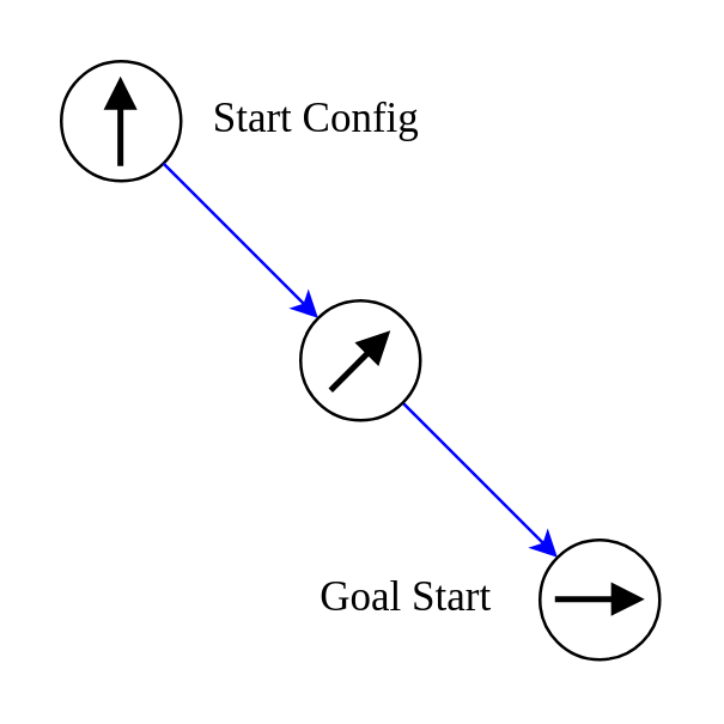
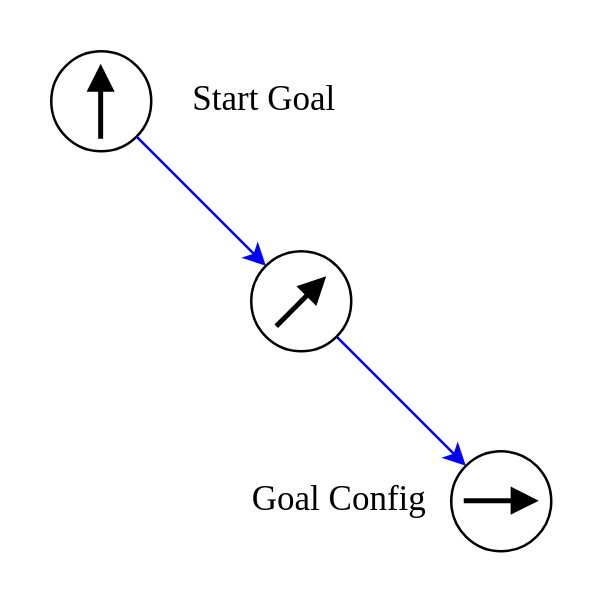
  <mxCell id="0" />
  <mxCell id="1" parent="0" />
  <mxCell id="2" value="" style="ellipse;whiteSpace=wrap;html=1;aspect=fixed;fillColor=none;" parent="1" vertex="1"><mxGeometry x="20" y="20" width="40" height="40" as="geometry" /></mxCell>
  <mxCell id="3" style="edgeStyle=none;html=1;entryX=0;entryY=0;entryDx=0;entryDy=0;strokeColor=#0000FF;strokeWidth=1;" parent="1" source="2" target="5" edge="1"><mxGeometry relative="1" as="geometry" /></mxCell>
  <mxCell id="4" style="edgeStyle=none;html=1;exitX=1;exitY=1;exitDx=0;exitDy=0;strokeColor=#0000FF;strokeWidth=1;" parent="1" source="5" target="6" edge="1"><mxGeometry relative="1" as="geometry" /></mxCell>
  <mxCell id="5" value="" style="ellipse;whiteSpace=wrap;html=1;aspect=fixed;fillColor=none;" parent="1" vertex="1"><mxGeometry x="100" y="100" width="40" height="40" as="geometry" /></mxCell>
  <mxCell id="6" value="" style="ellipse;whiteSpace=wrap;html=1;aspect=fixed;fillColor=none;" parent="1" vertex="1"><mxGeometry x="180" y="180" width="40" height="40" as="geometry" /></mxCell>
  <mxCell id="7" value="" style="endArrow=block;html=1;strokeWidth=2;endFill=1;" parent="1" edge="1"><mxGeometry width="50" height="50" relative="1" as="geometry"><mxPoint x="39.76" y="55" as="sourcePoint" /><mxPoint x="39.76" y="25" as="targetPoint" /></mxGeometry></mxCell>
  <mxCell id="8" value="" style="endArrow=block;html=1;endFill=1;strokeWidth=2;" parent="1" edge="1"><mxGeometry width="50" height="50" relative="1" as="geometry"><mxPoint x="110" y="130" as="sourcePoint" /><mxPoint x="130" y="110" as="targetPoint" /></mxGeometry></mxCell>
  <mxCell id="9" value="" style="endArrow=block;html=1;endFill=1;strokeWidth=2;" parent="1" edge="1"><mxGeometry width="50" height="50" relative="1" as="geometry"><mxPoint x="185" y="199.76" as="sourcePoint" /><mxPoint x="215" y="199.76" as="targetPoint" /></mxGeometry></mxCell>
- <mxCell id="10" value="Goal Start" style="text;html=1;align=center;verticalAlign=middle;resizable=0;points=[];autosize=1;strokeColor=none;fillColor=none;fontFamily=Times New Roman;fontSize=14;" parent="1" vertex="1"><mxGeometry x="90" y="185" width="90" height="30" as="geometry" /></mxCell>
- <mxCell id="11" value="Start Config" style="text;html=1;align=center;verticalAlign=middle;resizable=0;points=[];autosize=1;strokeColor=none;fillColor=none;fontFamily=Times New Roman;fontSize=14;" parent="1" vertex="1"><mxGeometry x="60" y="25" width="90" height="30" as="geometry" /></mxCell>
+ <mxCell id="10" value="Goal Config" style="text;html=1;align=center;verticalAlign=middle;resizable=0;points=[];autosize=1;strokeColor=none;fillColor=none;fontFamily=Times New Roman;fontSize=14;" parent="1" vertex="1"><mxGeometry x="90" y="185" width="90" height="30" as="geometry" /></mxCell>
+ <mxCell id="11" value="Start Goal" style="text;html=1;align=center;verticalAlign=middle;resizable=0;points=[];autosize=1;strokeColor=none;fillColor=none;fontFamily=Times New Roman;fontSize=14;" parent="1" vertex="1"><mxGeometry x="60" y="25" width="90" height="30" as="geometry" /></mxCell>
